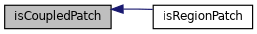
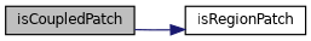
  digraph {
    rankdir=LR
    fontname="DejaVu Sans"
    node [color=black fontname="DejaVu Sans" fontsize=10 shape=record]
    n1 [fillcolor=grey75 fontcolor=black height=0.2 label=isCoupledPatch style=filled width=0.4]
    n2 [height=0.2 label=isRegionPatch width=0.4]
-   n2 -> n1 [color=midnightblue fontname="DejaVu Sans" fontsize=10 labelfontname=FreeSans labelfontsize=10 style=solid arrowhead=normal]
+   n1 -> n2 [color=midnightblue fontname="DejaVu Sans" fontsize=10 labelfontname=FreeSans labelfontsize=10 style=solid arrowhead=normal]
  }
